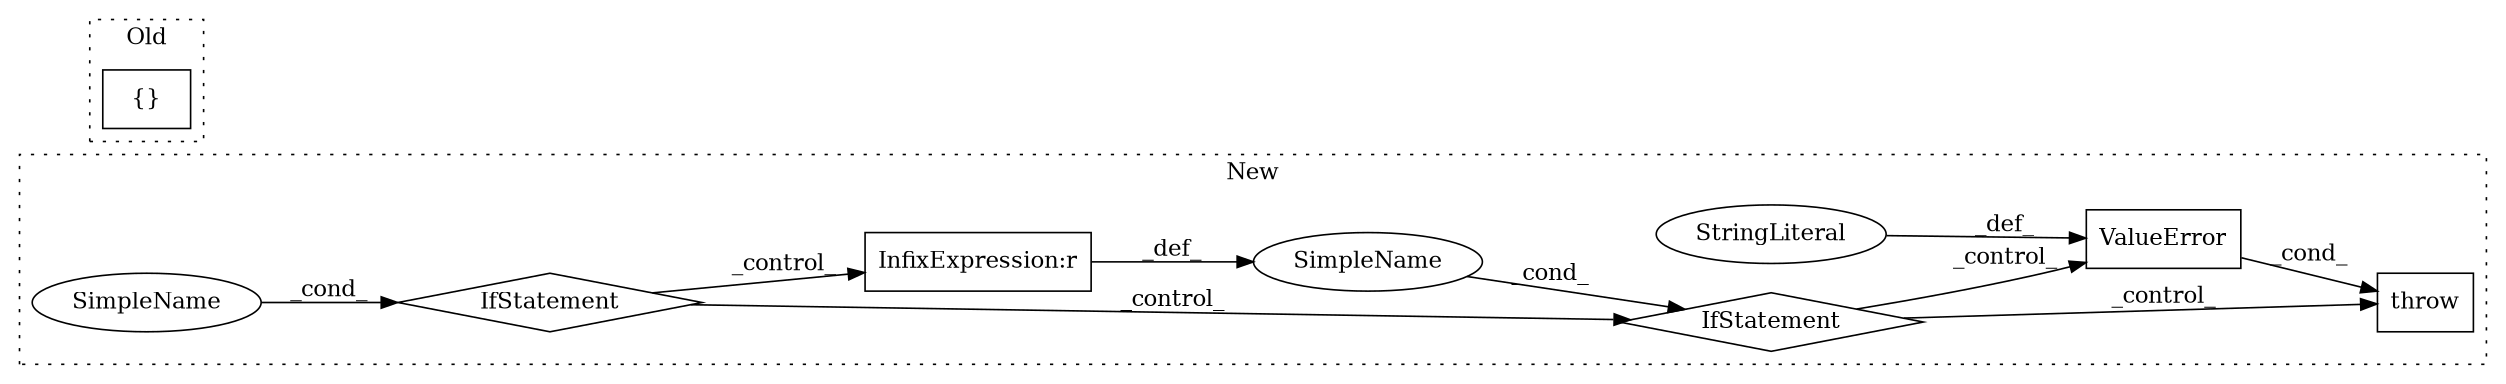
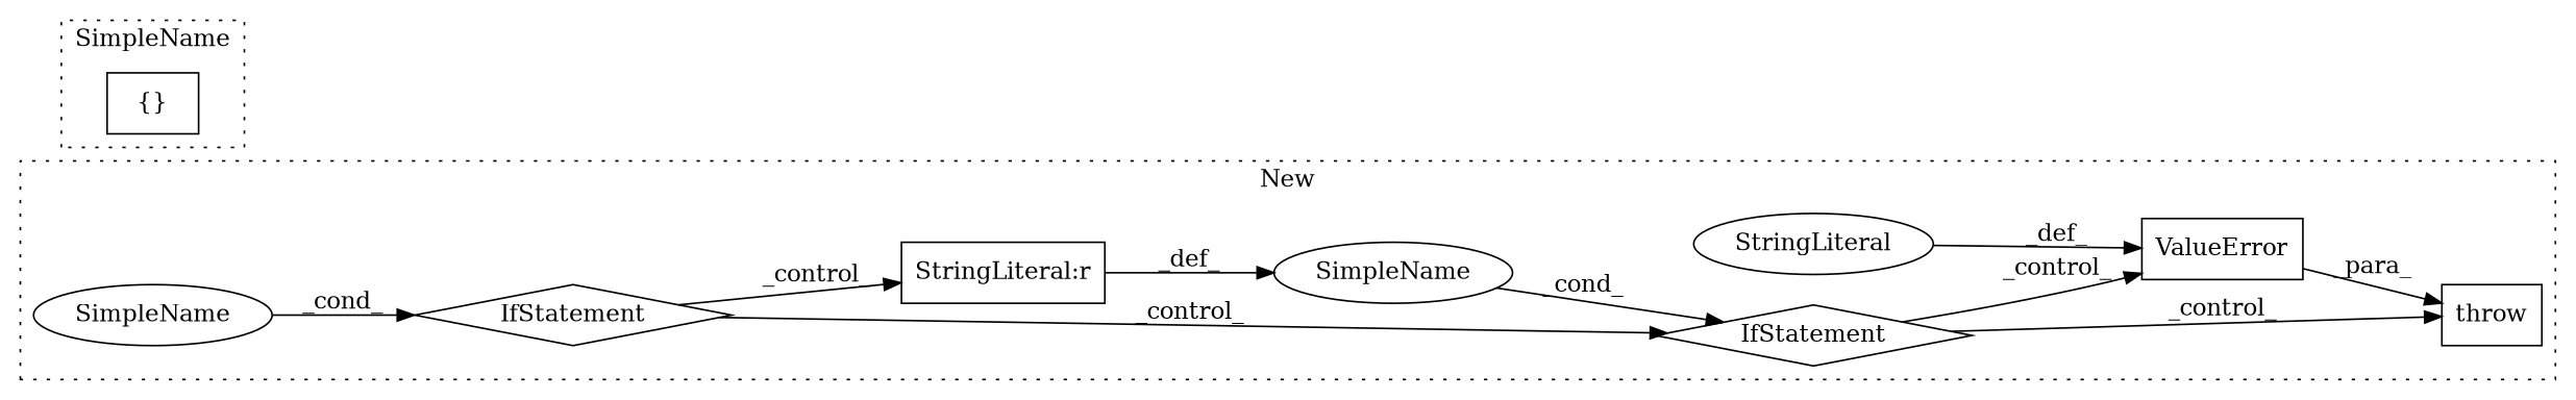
  digraph {
    rankdir=LR
    node [a=25 shape=box]
    n1 [a=53 l=6 label=throw s=2316]
    n2 [l="4,2" label=IfStatement s="2269,2306" shape=diamond]
    n3 [a=42 label=SimpleName shape=ellipse]
-   n4 [a=27 l=4 label="InfixExpression:r" s=2298]
+   n4 [a=27 l=4 label="StringLiteral:r" s=2298]
    n5 [a=32 l="11,1" label=ValueError s="2322,2403"]
    n6 [a=45 l=70 label=StringLiteral s=2333 shape=ellipse]
    n7 [l="4,2" label=IfStatement s="1979,2018" shape=diamond]
    n8 [a=42 label=SimpleName shape=ellipse]
    n9 [a=4 l="1,1" label="{}" s="26733,26829"]
    subgraph cluster_1 {
      label=New
      style=dotted
      n1
      n2
      n3
      n4
      n5
      n6
      n7
      n8
    }
    subgraph cluster_2 {
-     label=Old
+     label=SimpleName
      style=dotted
      n9
    }
    n2 -> n1 [label=_control_]
    n2 -> n5 [label=_control_]
    n3 -> n2 [label=_cond_]
    n4 -> n3 [label=_def_]
-   n5 -> n1 [label=_cond_]
+   n5 -> n1 [label=_para_]
    n6 -> n5 [label=_def_]
    n7 -> n2 [label=_control_]
    n7 -> n4 [label=_control_]
    n8 -> n7 [label=_cond_]
  }
